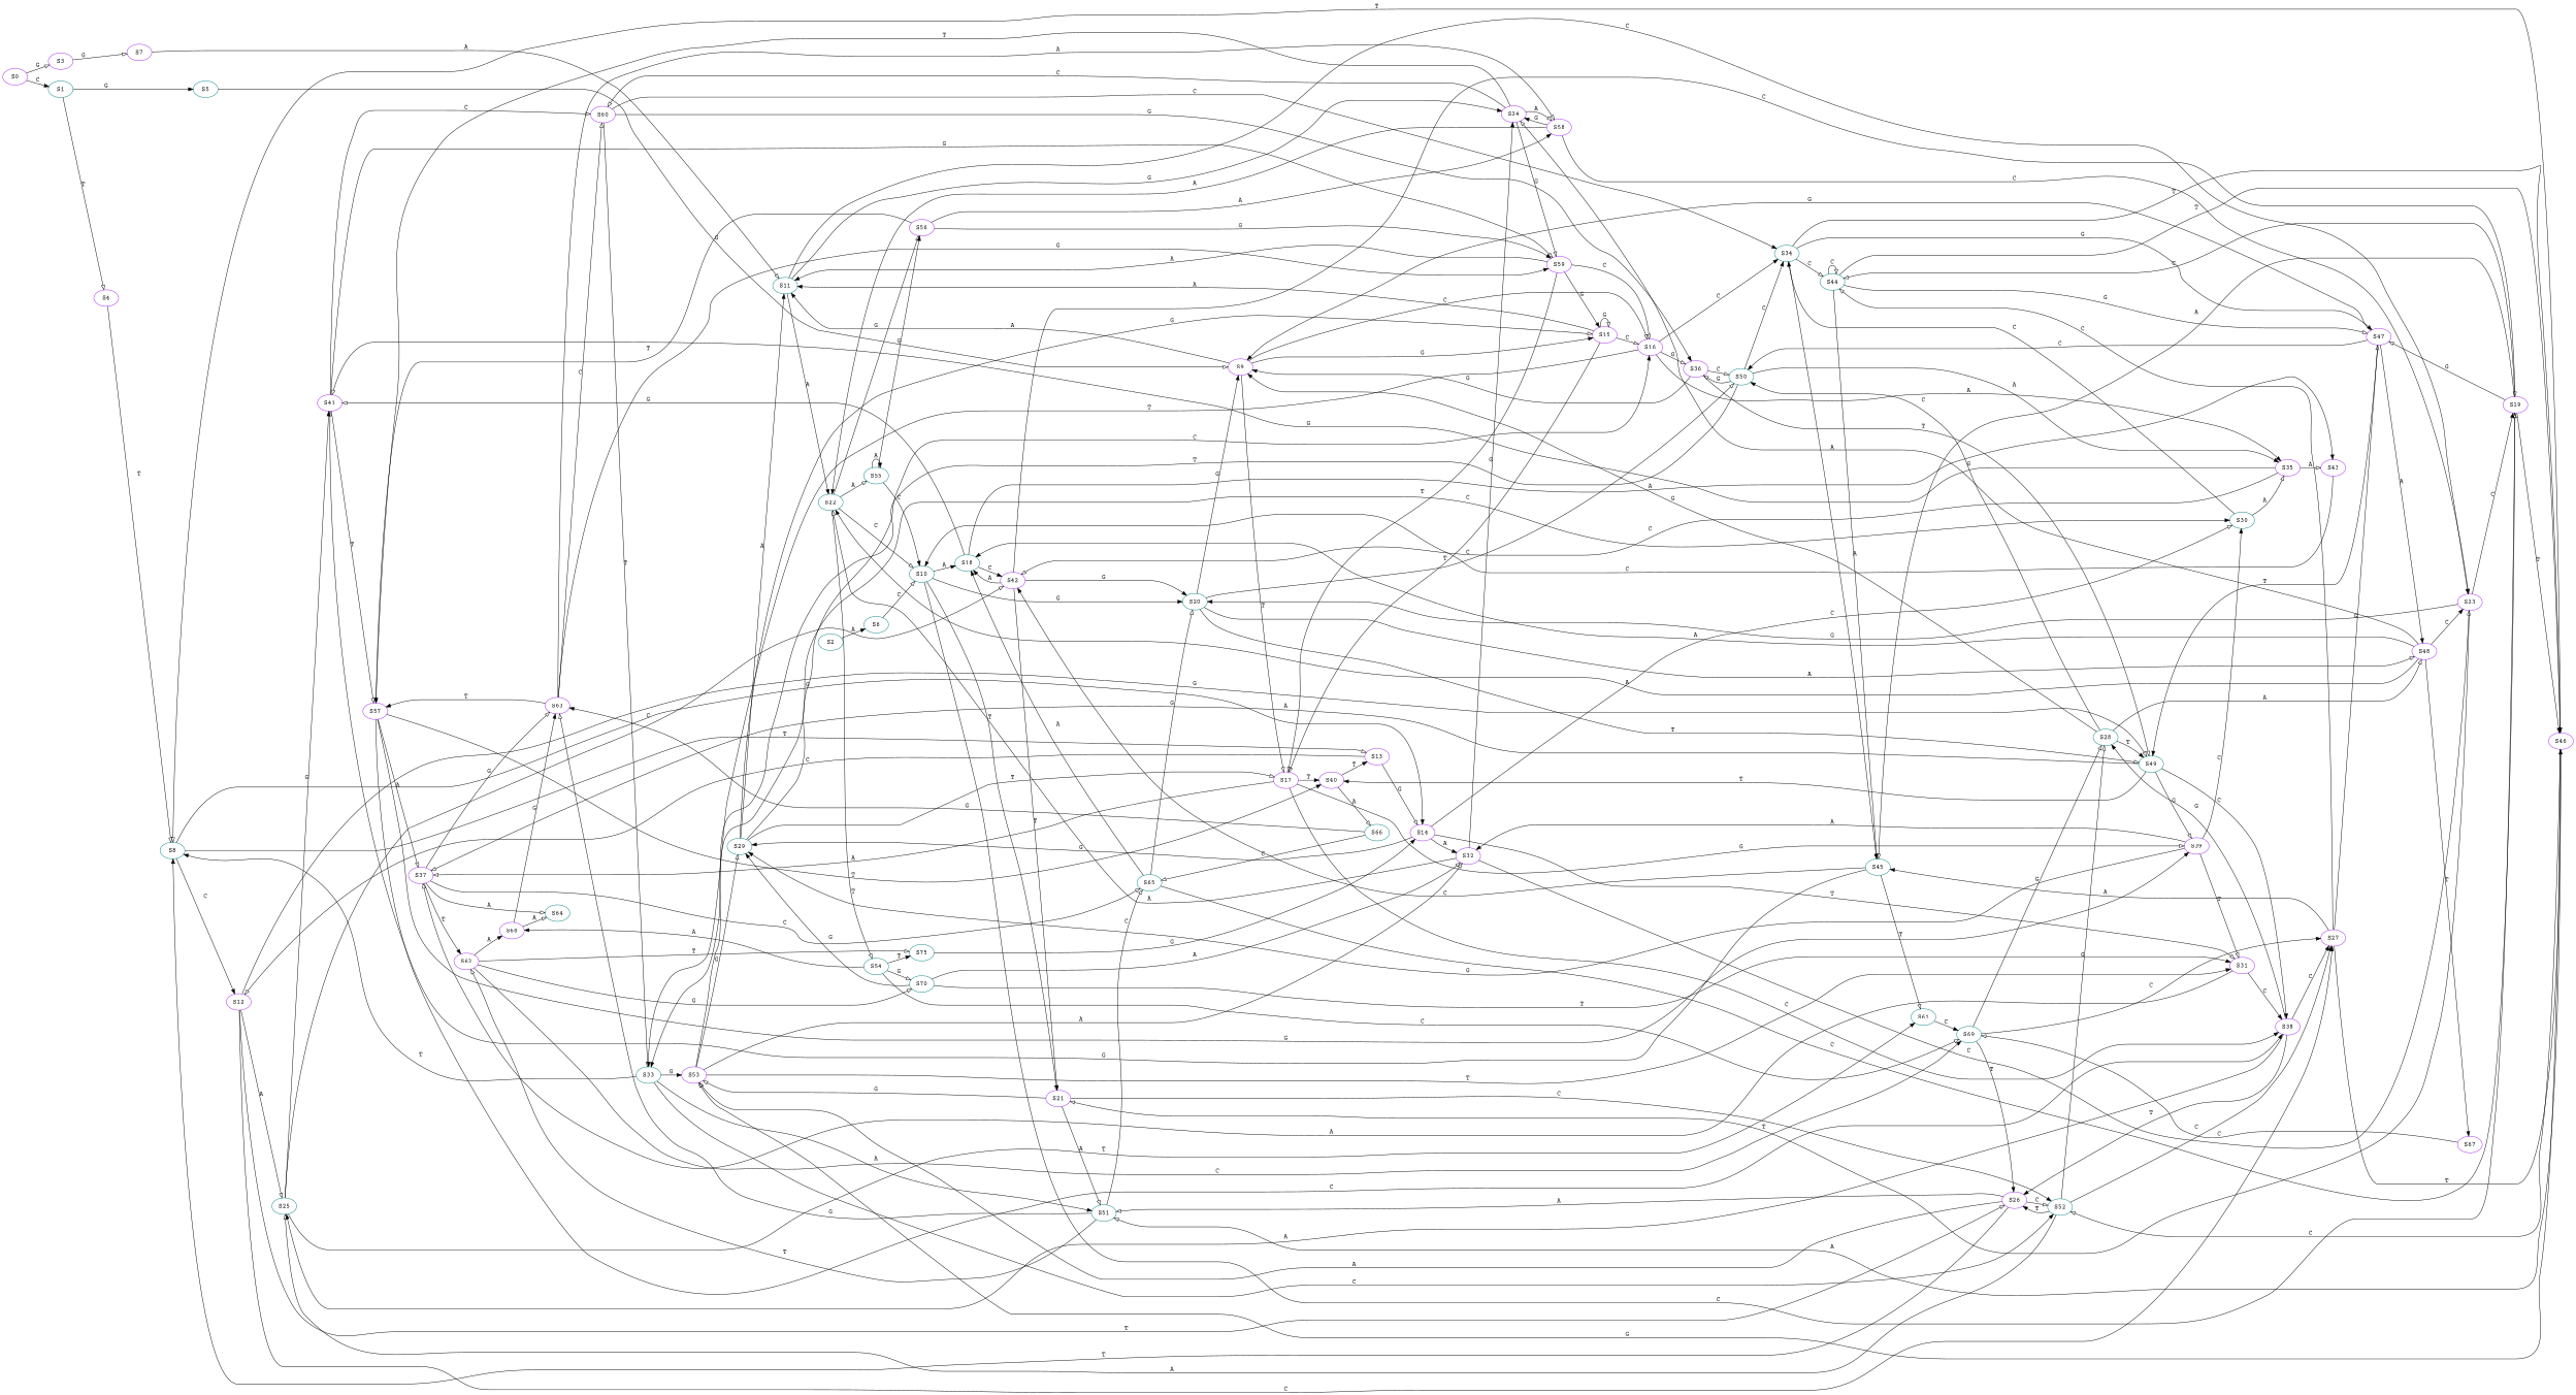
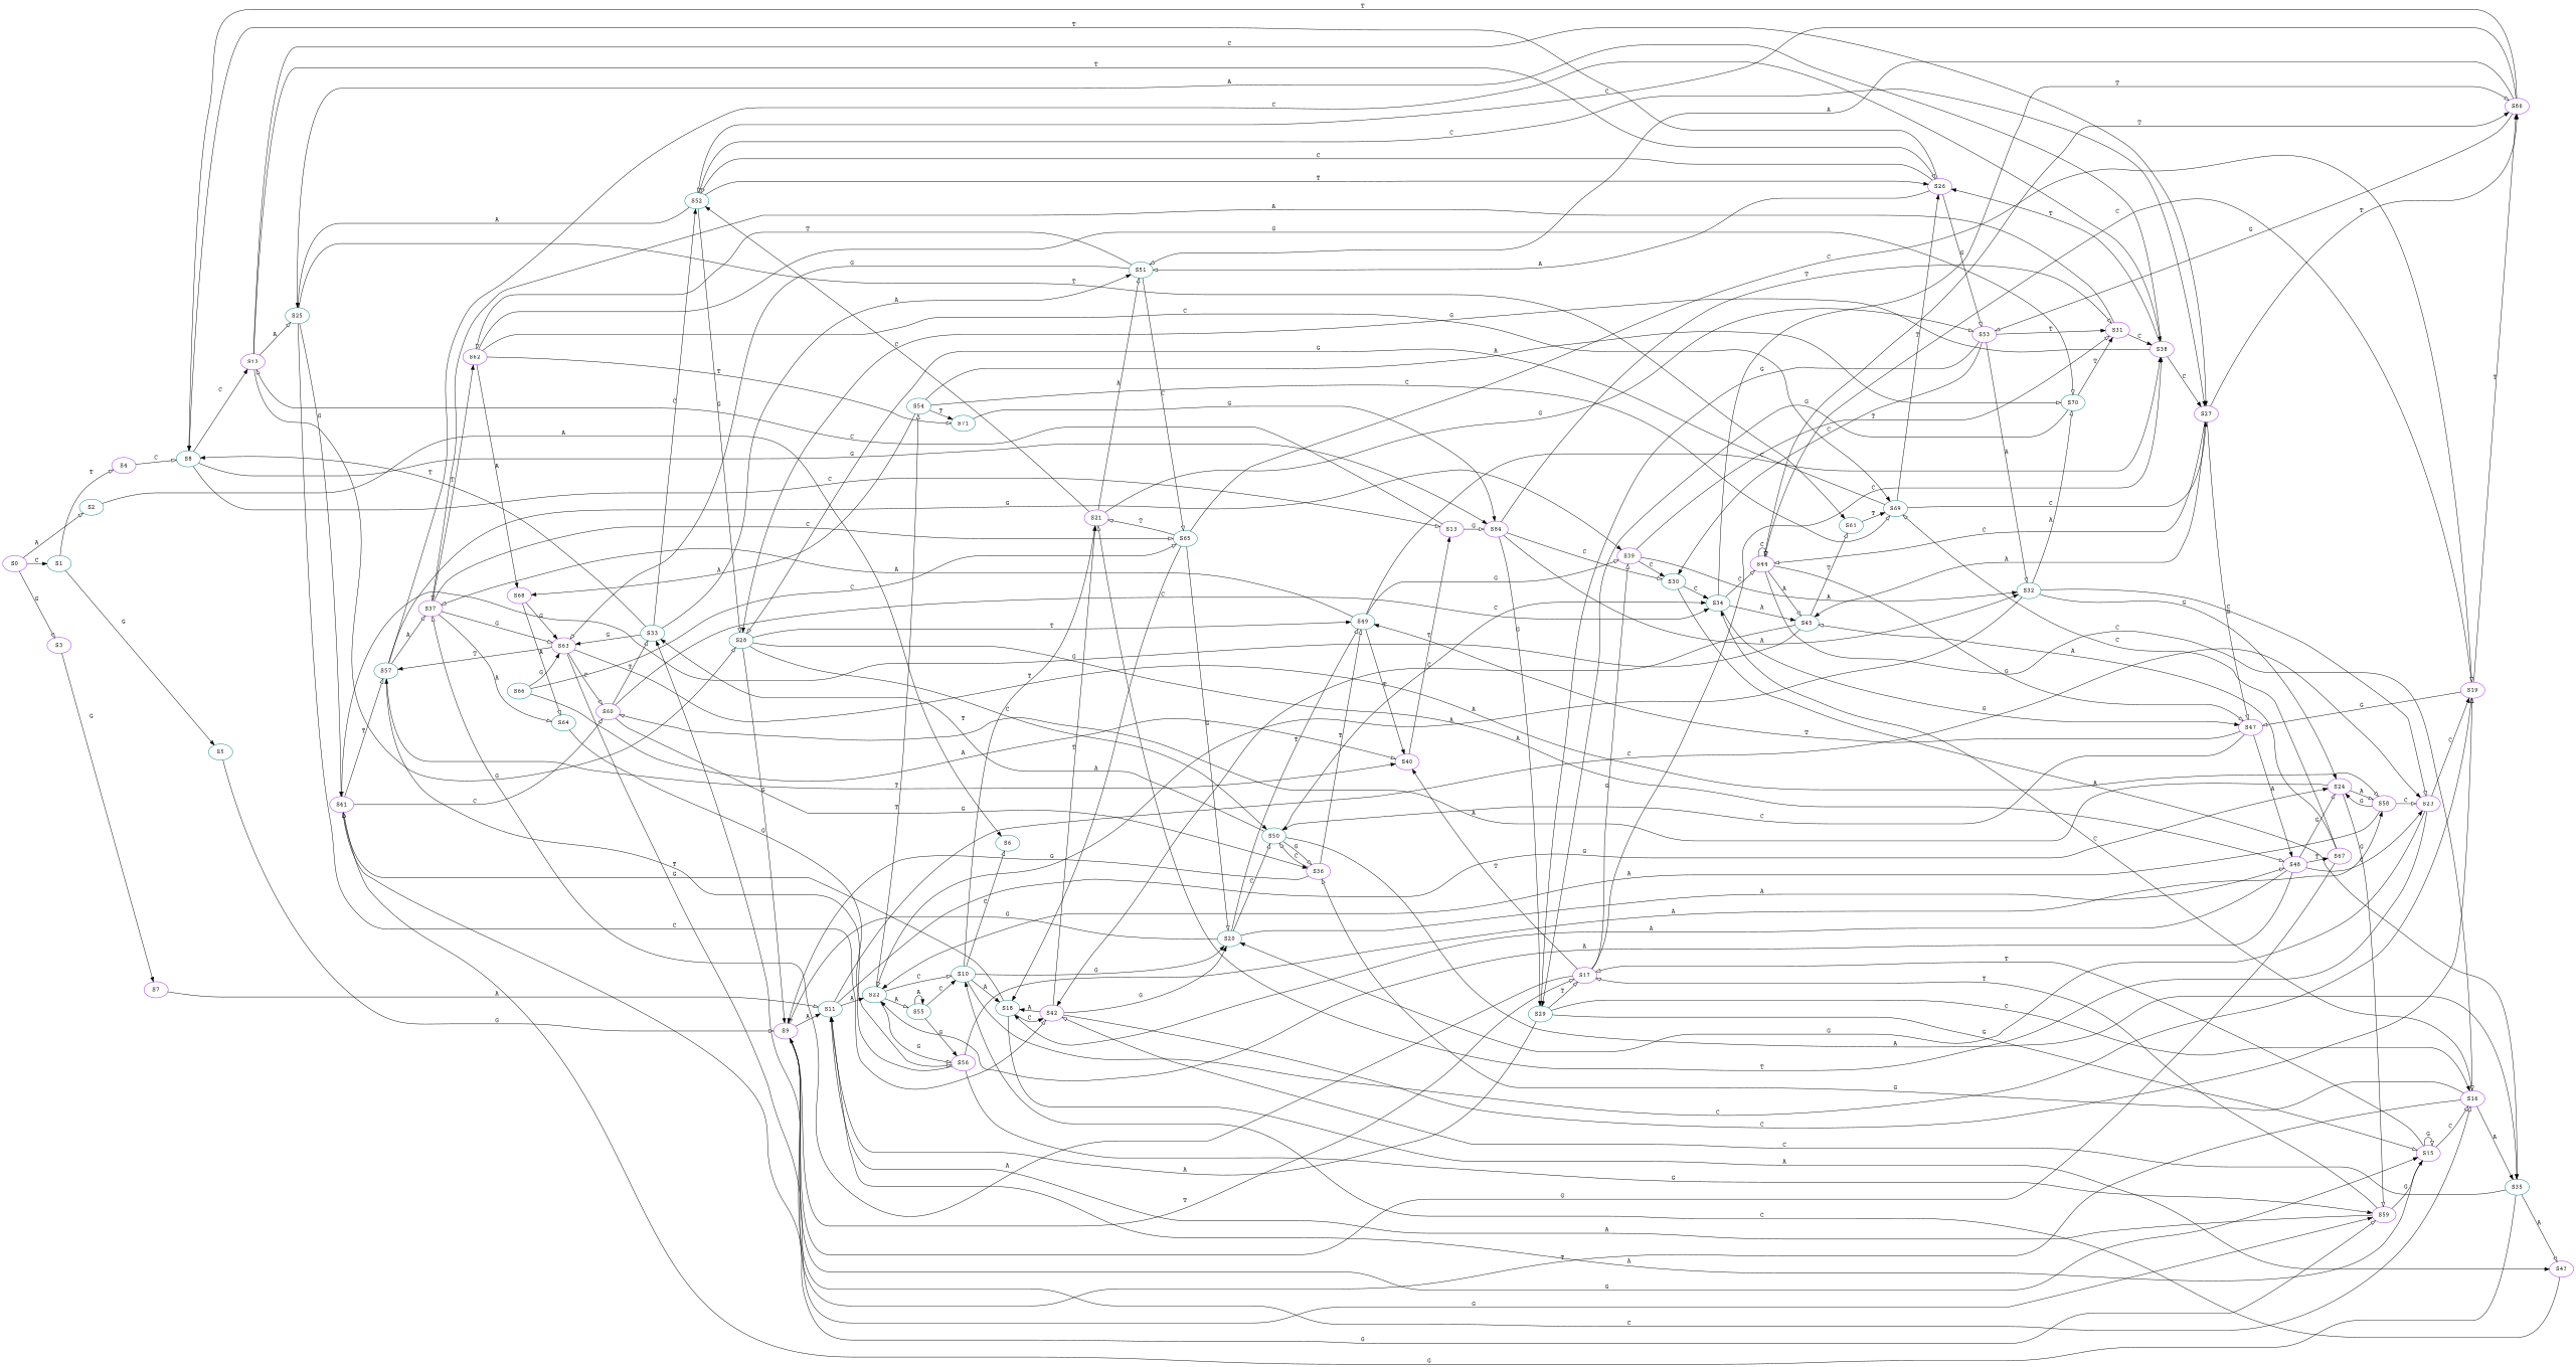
  strict digraph {
    fontname="Courier Prime"
    rankdir=LR
    node [color=purple fontname="Courier Prime"]
    edge [arrowhead=onormal fontname="Courier Prime"]
    S1 [color=teal]
    S0
    S2 [color=teal]
    S3
    S4
    S5 [color=teal]
    S6 [color=teal]
    S7
    S8 [color=teal]
    S9
    S10 [color=teal]
    S11 [color=teal]
    S12
    S13
-   S14
+   S14 [label=S84]
    S15
    S16
    S17
    S18 [color=teal]
    S19
    S20 [color=teal]
    S21
    S22 [color=teal]
    S23
    S24
    S25 [color=teal]
    S26
    S27
    S28 [color=teal]
    S29 [color=teal]
    S30 [color=teal]
    S31
-   S32
+   S32 [color=teal]
    S33 [color=teal]
    S34 [color=teal]
-   S35
+   S35 [color=teal]
    S36
    S37
    S38
    S39
    S40
    S41
    S42
    S43
-   S44 [color=teal]
+   S44
    S45 [color=teal]
-   S46
+   S46 [label=S86]
    S47
    S48
    S49 [color=teal]
    S50 [color=teal]
    S51 [color=teal]
    S52 [color=teal]
    S53
    S54 [color=teal]
    S55 [color=teal]
    S56
-   S57
+   S57 [color=teal]
    S58
    S59
    S60
    S61 [color=teal]
    S62
    S63
    S64 [color=teal]
    S65 [color=teal]
    S66 [color=teal]
    S67
    S68
    S69 [color=teal]
    S70 [color=teal]
-   S71 [color=teal label=S75]
+   S71 [color=teal]
    S1 -> S4 [label=T]
    S1 -> S5 [arrowhead=normal label=G]
    S0 -> S1 [arrowhead=normal label=C]
+   S0 -> S2 [label=A]
    S0 -> S3 [label=G]
    S2 -> S6 [arrowhead=normal label=A]
-   S3 -> S7 [label=G]
-   S4 -> S8 [label=T]
+   S3 -> S7 [arrowhead=normal label=G]
+   S4 -> S8 [label=C]
    S5 -> S9 [label=G]
-   S6 -> S10 [label=C]
+   S10 -> S6 [label=C]
    S7 -> S11 [label=A]
    S8 -> S12 [arrowhead=normal label=C]
-   S8 -> S13 [label=T]
+   S8 -> S13 [label=C]
    S8 -> S14 [arrowhead=normal label=G]
    S9 -> S11 [arrowhead=normal label=A]
    S9 -> S15 [arrowhead=normal label=G]
    S9 -> S16 [label=C]
    S9 -> S17 [label=T]
    S10 -> S18 [arrowhead=normal label=A]
    S10 -> S19 [label=C]
    S10 -> S20 [arrowhead=normal label=G]
    S10 -> S21 [label=T]
    S11 -> S22 [arrowhead=normal label=A]
    S11 -> S23 [arrowhead=normal label=C]
    S11 -> S24 [arrowhead=normal label=G]
    S12 -> S25 [label=A]
    S12 -> S26 [label=T]
    S12 -> S27 [arrowhead=normal label=C]
-   S12 -> S49 [label=G]
+   S12 -> S28 [label=G]
    S13 -> S12 [label=C]
    S13 -> S14 [label=G]
    S14 -> S29 [arrowhead=normal label=G]
    S14 -> S30 [label=C]
    S14 -> S31 [label=T]
    S14 -> S32 [arrowhead=normal label=A]
    S15 -> S11 [arrowhead=normal label=A]
    S15 -> S15 [label=G]
    S15 -> S16 [label=C]
    S15 -> S17 [label=T]
    S16 -> S33 [arrowhead=normal label=T]
    S16 -> S34 [arrowhead=normal label=C]
    S16 -> S35 [arrowhead=normal label=A]
    S16 -> S36 [label=G]
    S17 -> S37 [label=A]
    S17 -> S38 [arrowhead=normal label=C]
    S17 -> S39 [label=G]
    S17 -> S40 [arrowhead=normal label=T]
    S18 -> S41 [label=G]
    S18 -> S42 [arrowhead=normal label=C]
    S18 -> S43 [arrowhead=normal label=A]
    S19 -> S44 [label=C]
-   S19 -> S45 [label=A]
+   S67 -> S45 [label=A]
    S19 -> S46 [arrowhead=normal label=T]
    S19 -> S47 [label=G]
-   S20 -> S9 [arrowhead=normal label=G]
+   S20 -> S9 [label=G]
    S20 -> S48 [label=A]
    S20 -> S49 [label=T]
    S20 -> S50 [label=C]
    S21 -> S51 [label=A]
    S21 -> S52 [arrowhead=normal label=C]
    S21 -> S53 [label=G]
    S22 -> S10 [label=C]
    S22 -> S54 [label=T]
    S22 -> S55 [label=A]
    S22 -> S56 [label=G]
    S23 -> S19 [arrowhead=normal label=C]
    S23 -> S20 [arrowhead=normal label=G]
    S23 -> S21 [label=T]
-   S24 -> S57 [arrowhead=normal label=T]
    S24 -> S58 [label=A]
    S24 -> S59 [label=G]
-   S24 -> S60 [label=C]
+   S24 -> S60 [label=A]
    S25 -> S41 [arrowhead=normal label=G]
    S25 -> S42 [label=C]
    S25 -> S61 [arrowhead=normal label=T]
    S26 -> S8 [arrowhead=normal label=T]
    S26 -> S51 [label=A]
    S26 -> S52 [label=C]
-   S26 -> S53 [label=A]
+   S26 -> S53 [label=G]
    S27 -> S44 [label=C]
    S27 -> S45 [arrowhead=normal label=A]
    S27 -> S46 [arrowhead=normal label=T]
    S27 -> S47 [label=G]
    S28 -> S9 [arrowhead=normal label=G]
    S28 -> S48 [label=A]
    S28 -> S49 [arrowhead=normal label=T]
    S28 -> S50 [arrowhead=normal label=C]
    S29 -> S11 [arrowhead=normal label=A]
    S29 -> S15 [label=G]
    S29 -> S16 [arrowhead=normal label=C]
    S29 -> S17 [label=T]
    S30 -> S34 [arrowhead=normal label=C]
    S30 -> S35 [label=A]
    S31 -> S37 [label=A]
    S31 -> S38 [arrowhead=normal label=C]
    S32 -> S22 [label=A]
    S32 -> S23 [label=C]
    S32 -> S24 [arrowhead=normal label=G]
    S33 -> S8 [arrowhead=normal label=T]
    S33 -> S51 [arrowhead=normal label=A]
    S33 -> S52 [arrowhead=normal label=C]
-   S33 -> S53 [arrowhead=normal label=G]
+   S33 -> S63 [arrowhead=normal label=G]
    S34 -> S44 [label=C]
    S34 -> S45 [arrowhead=normal label=A]
    S34 -> S46 [label=T]
    S34 -> S47 [arrowhead=normal label=G]
    S35 -> S41 [label=G]
    S35 -> S42 [label=C]
    S35 -> S43 [label=A]
    S36 -> S9 [arrowhead=normal label=G]
    S36 -> S49 [label=T]
    S36 -> S50 [label=C]
    S37 -> S62 [arrowhead=normal label=T]
    S37 -> S63 [label=G]
    S37 -> S64 [label=A]
    S37 -> S65 [label=C]
    S38 -> S25 [arrowhead=normal label=A]
    S38 -> S26 [arrowhead=normal label=T]
    S38 -> S27 [arrowhead=normal label=C]
    S38 -> S28 [arrowhead=normal label=G]
-   S39 -> S29 [arrowhead=normal label=G]
    S39 -> S30 [arrowhead=normal label=C]
    S39 -> S31 [label=T]
    S39 -> S32 [arrowhead=normal label=A]
    S40 -> S13 [arrowhead=normal label=T]
-   S40 -> S66 [label=A]
+   S66 -> S40 [label=A]
    S41 -> S57 [label=T]
    S41 -> S59 [label=G]
    S41 -> S60 [label=C]
    S42 -> S18 [arrowhead=normal label=A]
    S42 -> S19 [label=C]
    S42 -> S20 [arrowhead=normal label=G]
    S42 -> S21 [arrowhead=normal label=T]
    S43 -> S10 [arrowhead=normal label=C]
    S44 -> S44 [label=C]
    S44 -> S45 [label=A]
    S44 -> S46 [arrowhead=normal label=T]
    S44 -> S47 [label=G]
    S45 -> S41 [label=G]
    S45 -> S42 [arrowhead=normal label=C]
    S45 -> S61 [label=T]
    S46 -> S8 [label=T]
    S46 -> S51 [label=A]
    S46 -> S52 [label=C]
    S46 -> S53 [label=G]
-   S47 -> S9 [arrowhead=normal label=G]
+   S67 -> S9 [arrowhead=normal label=G]
    S47 -> S48 [arrowhead=normal label=A]
    S47 -> S49 [arrowhead=normal label=T]
    S47 -> S50 [arrowhead=normal label=C]
    S48 -> S18 [arrowhead=normal label=A]
    S48 -> S22 [arrowhead=normal label=A]
    S48 -> S23 [arrowhead=normal label=C]
    S48 -> S24 [label=G]
    S48 -> S67 [arrowhead=normal label=T]
    S49 -> S37 [label=A]
    S49 -> S38 [arrowhead=normal label=C]
    S49 -> S39 [label=G]
    S49 -> S40 [arrowhead=normal label=T]
    S50 -> S33 [arrowhead=normal label=T]
    S50 -> S34 [arrowhead=normal label=C]
    S50 -> S35 [arrowhead=normal label=A]
    S50 -> S36 [label=G]
    S51 -> S62 [label=T]
    S51 -> S63 [label=G]
    S51 -> S65 [label=C]
    S52 -> S25 [label=A]
    S52 -> S26 [arrowhead=normal label=T]
    S52 -> S27 [arrowhead=normal label=C]
    S52 -> S28 [label=G]
    S53 -> S29 [label=G]
    S53 -> S30 [arrowhead=normal label=C]
    S53 -> S31 [arrowhead=normal label=T]
    S53 -> S32 [label=A]
    S54 -> S68 [arrowhead=normal label=A]
    S54 -> S69 [label=C]
-   S54 -> S70 [label=G]
+   S54 -> S70 [label=A]
    S54 -> S71 [arrowhead=normal label=T]
    S55 -> S10 [arrowhead=normal label=C]
    S55 -> S55 [arrowhead=normal label=A]
    S55 -> S56 [arrowhead=normal label=G]
    S56 -> S57 [arrowhead=normal label=T]
    S56 -> S58 [arrowhead=normal label=A]
    S56 -> S59 [arrowhead=normal label=G]
    S57 -> S37 [label=A]
    S57 -> S38 [arrowhead=normal label=C]
    S57 -> S39 [arrowhead=normal label=G]
    S57 -> S40 [arrowhead=normal label=T]
    S58 -> S22 [arrowhead=normal label=A]
    S58 -> S23 [label=C]
    S58 -> S24 [arrowhead=normal label=G]
    S59 -> S11 [arrowhead=normal label=A]
    S59 -> S15 [arrowhead=normal label=G]
-   S59 -> S16 [label=C]
+   S44 -> S16 [label=C]
    S59 -> S17 [label=T]
    S60 -> S33 [label=T]
    S60 -> S34 [arrowhead=normal label=C]
    S60 -> S36 [arrowhead=normal label=G]
-   S61 -> S69 [arrowhead=normal label=C]
+   S61 -> S69 [arrowhead=normal label=T]
    S62 -> S68 [arrowhead=normal label=A]
    S62 -> S69 [arrowhead=normal label=C]
    S62 -> S70 [label=G]
    S62 -> S71 [label=T]
    S63 -> S57 [arrowhead=normal label=T]
    S63 -> S58 [label=A]
    S63 -> S59 [arrowhead=normal label=G]
    S63 -> S60 [label=C]
+   S64 -> S56 [label=G]
    S65 -> S18 [arrowhead=normal label=A]
    S65 -> S19 [label=C]
    S65 -> S20 [label=G]
+   S65 -> S21 [label=T]
    S66 -> S63 [arrowhead=normal label=G]
    S66 -> S65 [label=C]
    S67 -> S69 [label=C]
    S68 -> S63 [arrowhead=normal label=G]
    S68 -> S64 [label=A]
    S69 -> S26 [arrowhead=normal label=T]
    S69 -> S27 [arrowhead=normal label=C]
    S69 -> S28 [label=G]
    S70 -> S29 [arrowhead=normal label=G]
    S70 -> S31 [arrowhead=normal label=T]
-   S70 -> S32 [label=A]
+   S32 -> S70 [label=A]
    S71 -> S14 [arrowhead=normal label=G]
  }
